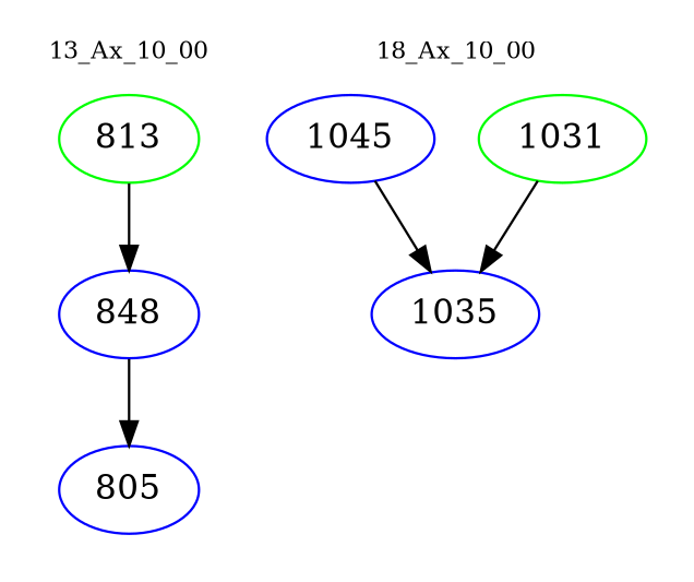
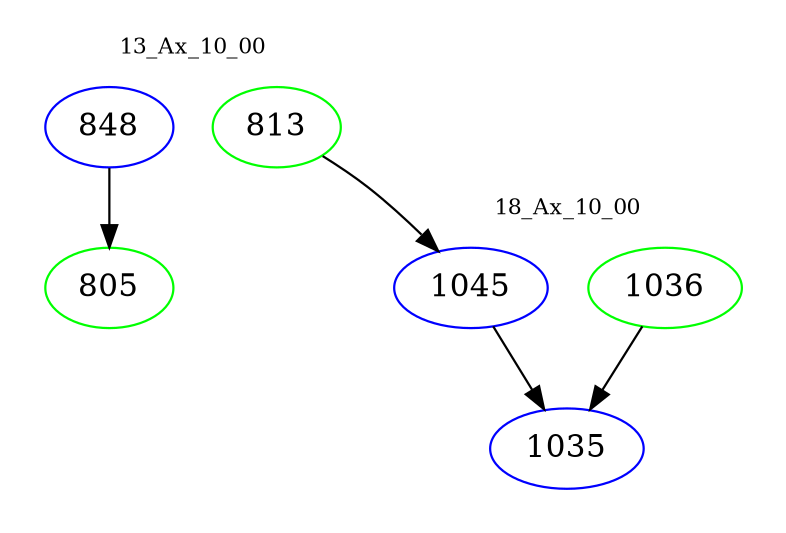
  digraph {
    node [color=blue]
    edge [color=black]
    n1 [color=green label=813]
    n2 [label=848]
-   n3 [label=805]
-   n4 [color=green label=1031]
+   n3 [color=green label=805]
+   n4 [color=green label=1036]
    n5 [label=1035]
    n6 [label=1045]
    subgraph cluster_1 {
      color=white
      fontsize=10
      label="13_Ax_10_00"
      n1
      n2
      n3
    }
    subgraph cluster_2 {
      color=white
      fontsize=10
      label="18_Ax_10_00"
      n4
      n5
      n6
    }
-   n1 -> n2
+   n1 -> n6
    n2 -> n3
    n4 -> n5
    n6 -> n5
  }
